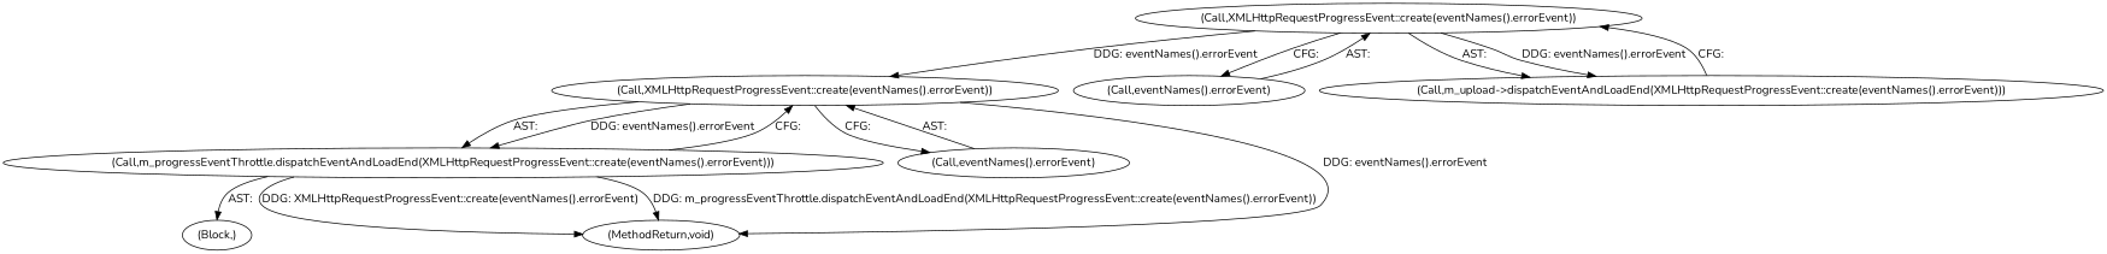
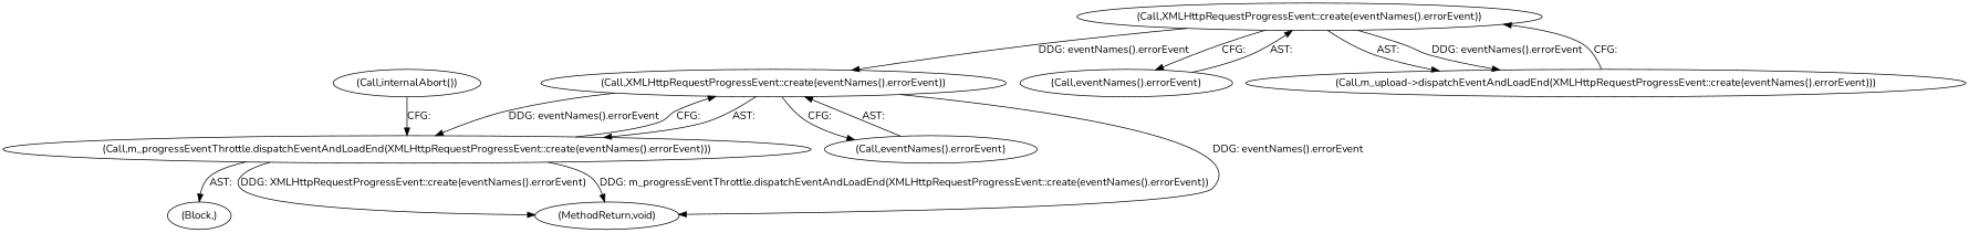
  digraph {
    fontname=Nunito
    node [fontname=Nunito]
    edge [fontname=Nunito]
    n1 [label="(Call,XMLHttpRequestProgressEvent::create(eventNames().errorEvent))"]
    n2 [label="(Call,m_progressEventThrottle.dispatchEventAndLoadEnd(XMLHttpRequestProgressEvent::create(eventNames().errorEvent)))"]
    n3 [label="(Call,eventNames().errorEvent)"]
    n4 [label="(MethodReturn,void)"]
    n5 [label="(Call,XMLHttpRequestProgressEvent::create(eventNames().errorEvent))"]
    n6 [label="(Call,eventNames().errorEvent)"]
    n7 [label="(Call,m_upload->dispatchEventAndLoadEnd(XMLHttpRequestProgressEvent::create(eventNames().errorEvent)))"]
    n8 [label="(Block,)"]
+   n9 [label="(Call,internalAbort())"]
    n1 -> n2 [label="AST: "]
    n1 -> n2 [label="DDG: eventNames().errorEvent"]
    n1 -> n3 [label="CFG: "]
    n1 -> n4 [label="DDG: eventNames().errorEvent"]
    n2 -> n1 [label="CFG: "]
    n2 -> n4 [label="DDG: m_progressEventThrottle.dispatchEventAndLoadEnd(XMLHttpRequestProgressEvent::create(eventNames().errorEvent))"]
    n2 -> n4 [label="DDG: XMLHttpRequestProgressEvent::create(eventNames().errorEvent)"]
    n2 -> n8 [label="AST: "]
    n3 -> n1 [label="AST: "]
    n5 -> n1 [label="DDG: eventNames().errorEvent"]
    n5 -> n6 [label="CFG: "]
    n5 -> n7 [label="AST: "]
    n5 -> n7 [label="DDG: eventNames().errorEvent"]
    n6 -> n5 [label="AST: "]
    n7 -> n5 [label="CFG: "]
+   n9 -> n2 [label="CFG: "]
  }
